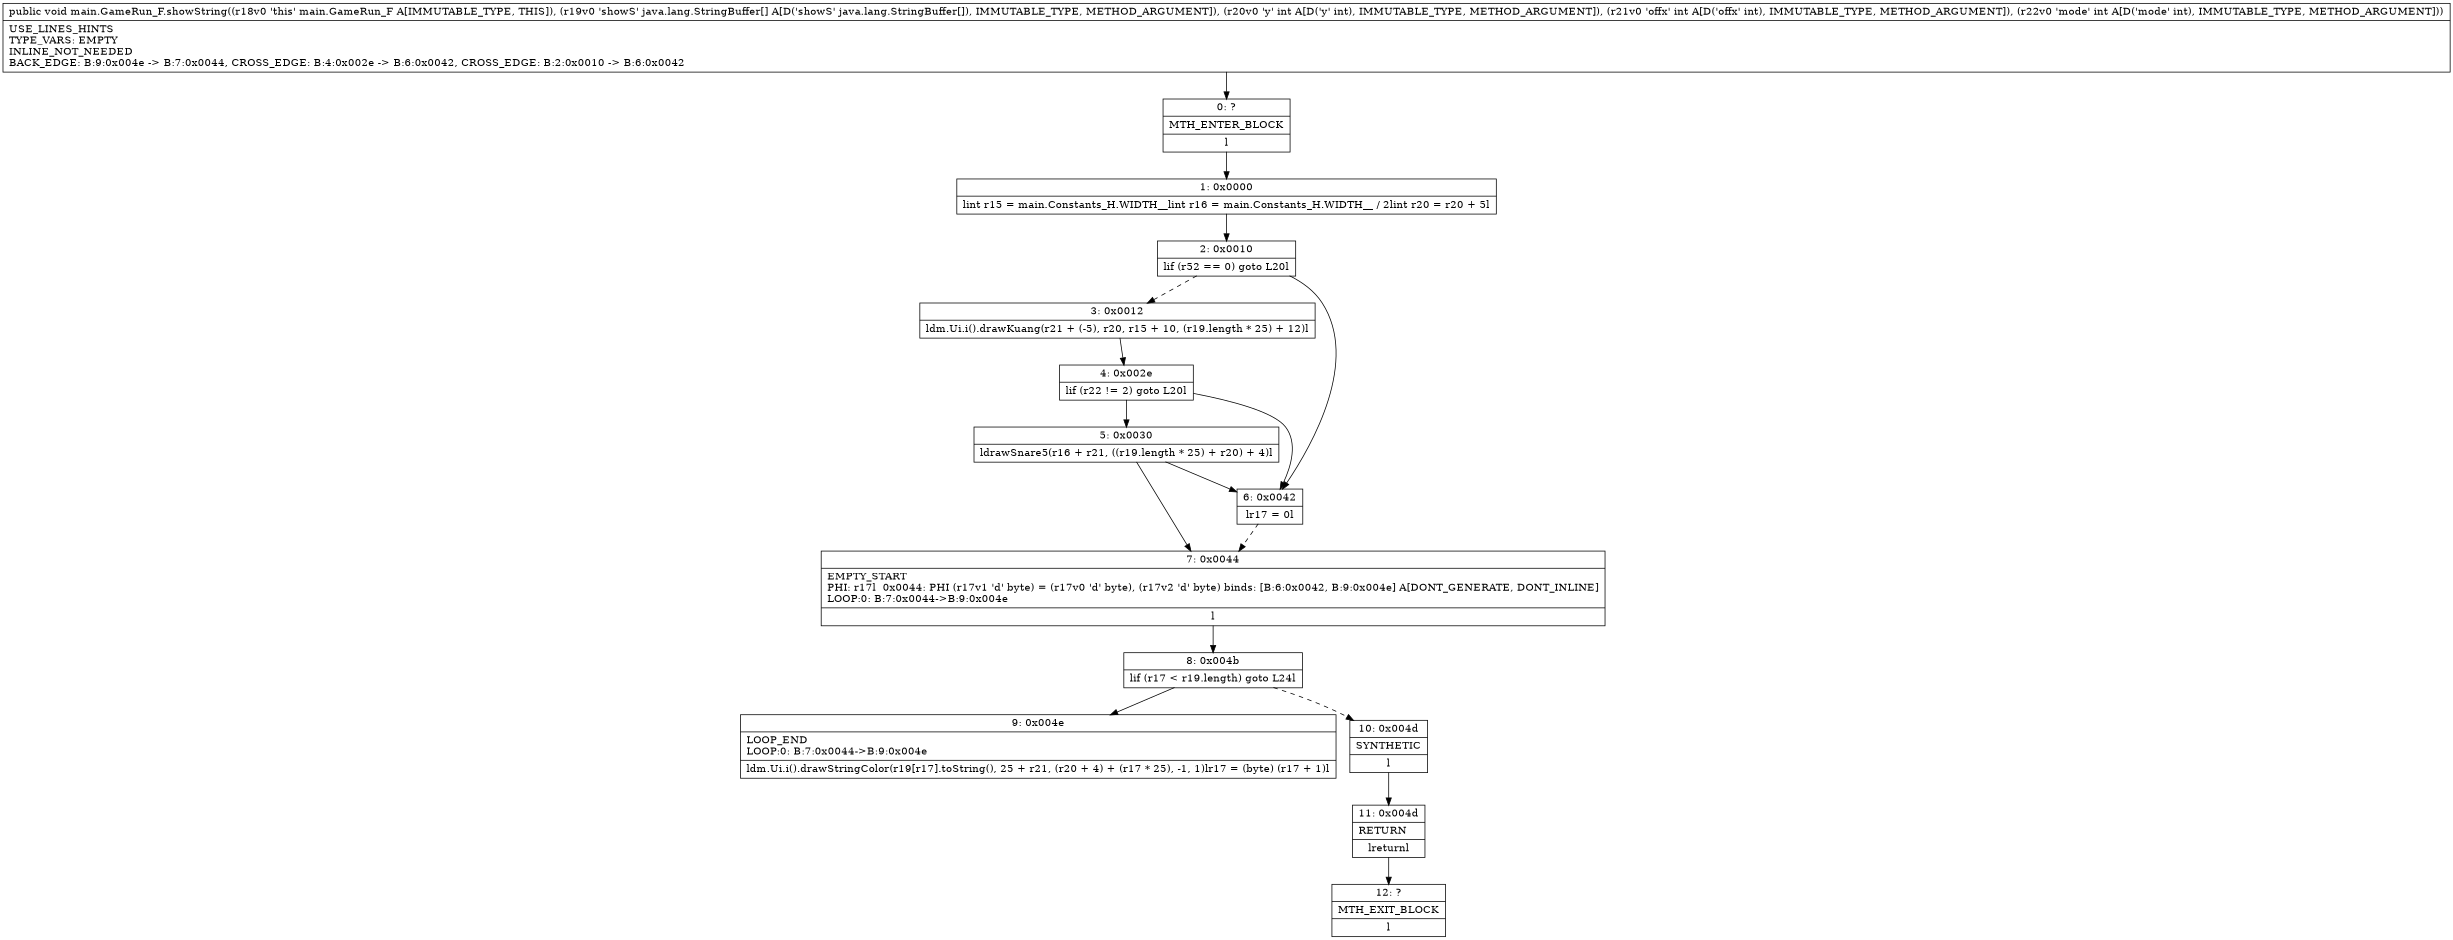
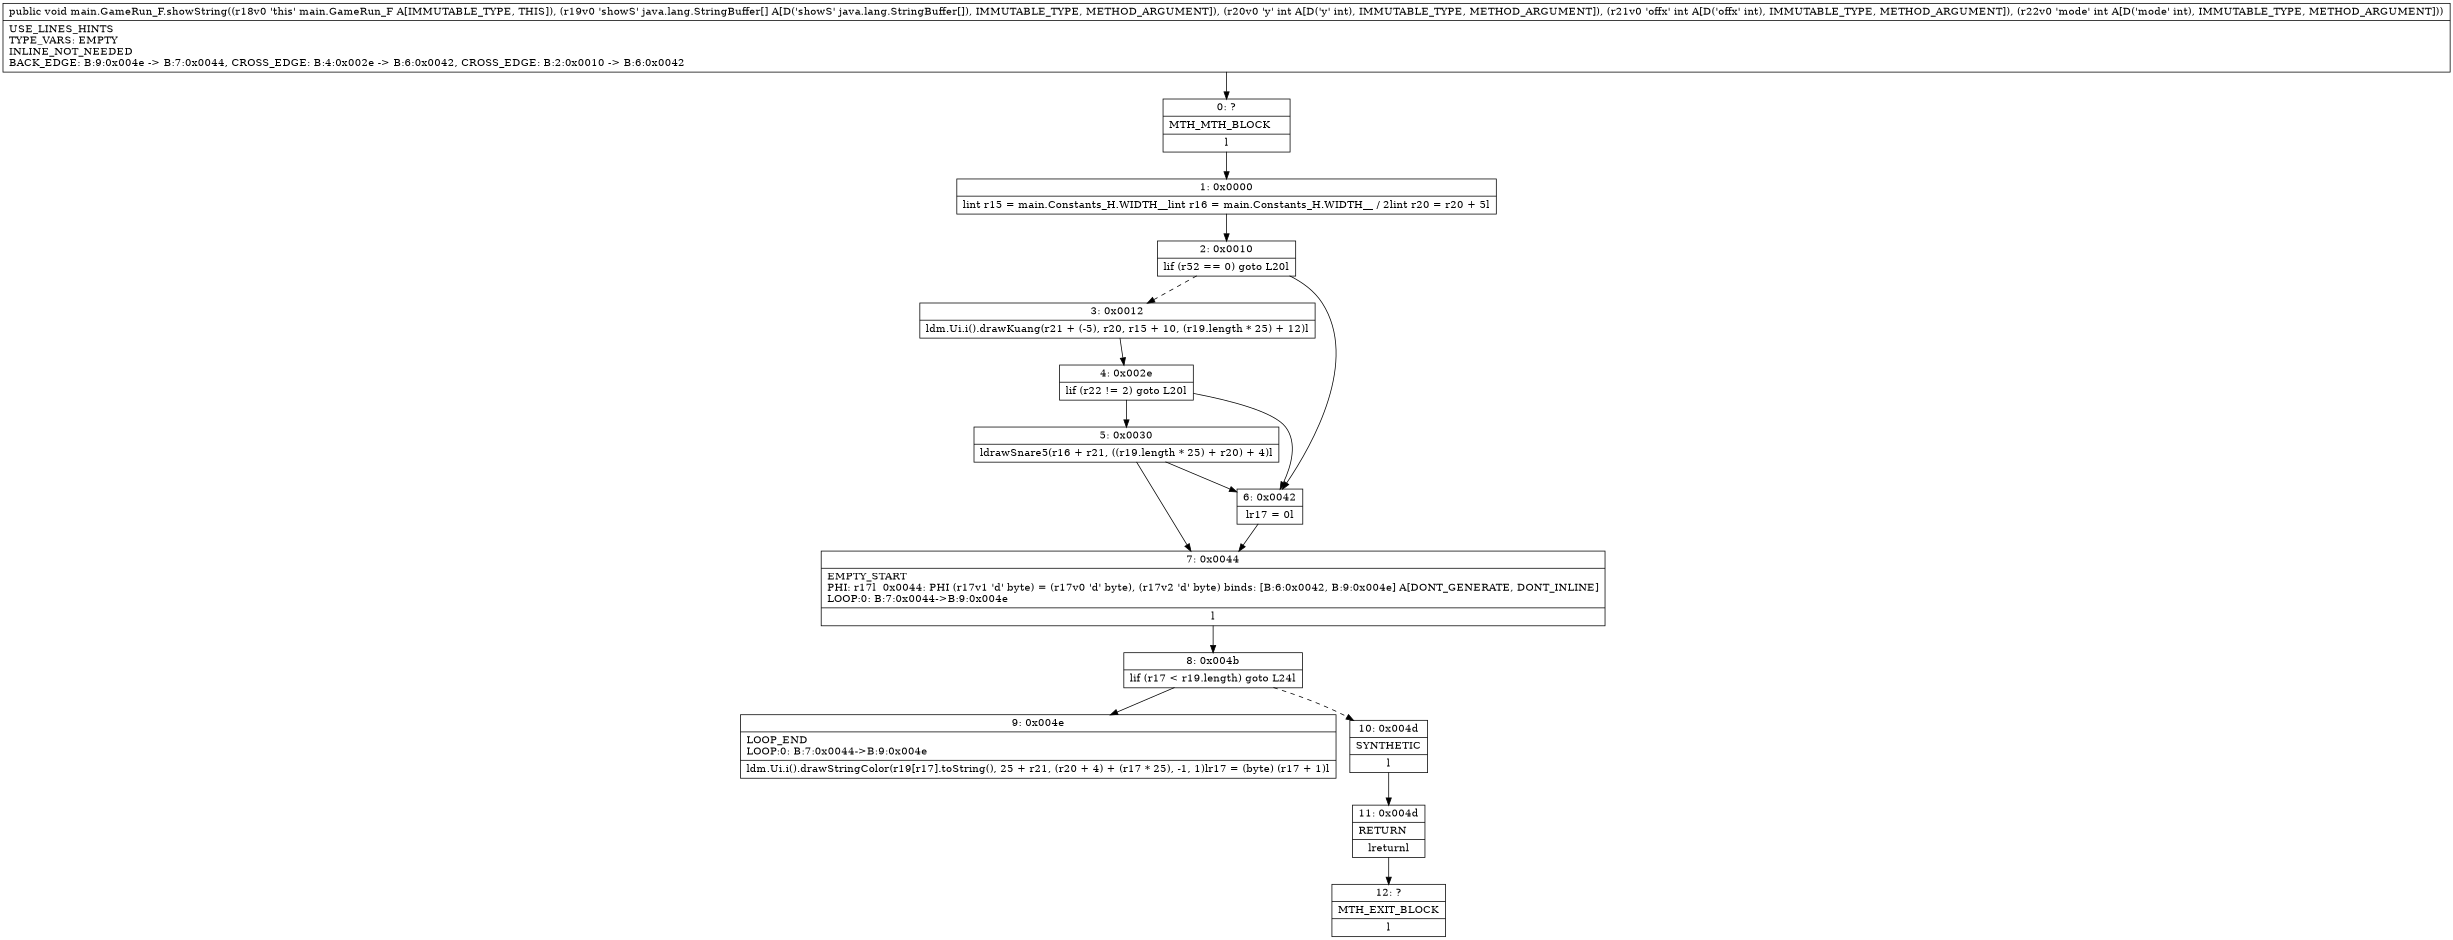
  digraph {
    node [shape=record]
-   n1 [label="{0\:\ ?|MTH_ENTER_BLOCK\l|l}"]
+   n1 [label="{0\:\ ?|MTH_MTH_BLOCK\l|l}"]
    n2 [label="{1\:\ 0x0000|lint r15 = main.Constants_H.WIDTH__lint r16 = main.Constants_H.WIDTH__ \/ 2lint r20 = r20 + 5l}"]
    n3 [label="{2\:\ 0x0010|lif (r52 == 0) goto L20l}"]
    n4 [label="{3\:\ 0x0012|ldm.Ui.i().drawKuang(r21 + (\-5), r20, r15 + 10, (r19.length * 25) + 12)l}"]
    n5 [label="{6\:\ 0x0042|lr17 = 0l}"]
    n6 [label="{4\:\ 0x002e|lif (r22 != 2) goto L20l}"]
    n7 [label="{7\:\ 0x0044|EMPTY_START\lPHI: r17l  0x0044: PHI (r17v1 'd' byte) = (r17v0 'd' byte), (r17v2 'd' byte) binds: [B:6:0x0042, B:9:0x004e] A[DONT_GENERATE, DONT_INLINE]\lLOOP:0: B:7:0x0044\-\>B:9:0x004e\l|l}"]
    n8 [label="{5\:\ 0x0030|ldrawSnare5(r16 + r21, ((r19.length * 25) + r20) + 4)l}"]
    n9 [label="{8\:\ 0x004b|lif (r17 \< r19.length) goto L24l}"]
    n10 [label="{9\:\ 0x004e|LOOP_END\lLOOP:0: B:7:0x0044\-\>B:9:0x004e\l|ldm.Ui.i().drawStringColor(r19[r17].toString(), 25 + r21, (r20 + 4) + (r17 * 25), \-1, 1)lr17 = (byte) (r17 + 1)l}"]
    n11 [label="{10\:\ 0x004d|SYNTHETIC\l|l}"]
    n12 [label="{11\:\ 0x004d|RETURN\l|lreturnl}"]
    n13 [label="{12\:\ ?|MTH_EXIT_BLOCK\l|l}"]
    n14 [label="{public void main.GameRun_F.showString((r18v0 'this' main.GameRun_F A[IMMUTABLE_TYPE, THIS]), (r19v0 'showS' java.lang.StringBuffer[] A[D('showS' java.lang.StringBuffer[]), IMMUTABLE_TYPE, METHOD_ARGUMENT]), (r20v0 'y' int A[D('y' int), IMMUTABLE_TYPE, METHOD_ARGUMENT]), (r21v0 'offx' int A[D('offx' int), IMMUTABLE_TYPE, METHOD_ARGUMENT]), (r22v0 'mode' int A[D('mode' int), IMMUTABLE_TYPE, METHOD_ARGUMENT]))  | USE_LINES_HINTS\lTYPE_VARS: EMPTY\lINLINE_NOT_NEEDED\lBACK_EDGE: B:9:0x004e \-\> B:7:0x0044, CROSS_EDGE: B:4:0x002e \-\> B:6:0x0042, CROSS_EDGE: B:2:0x0010 \-\> B:6:0x0042\l}"]
    n1 -> n2
    n2 -> n3
    n3 -> n4 [style=dashed]
    n3 -> n5
    n4 -> n6
-   n5 -> n7 [style=dashed]
+   n5 -> n7
    n6 -> n5
    n6 -> n8 [style=solid]
    n7 -> n9
    n8 -> n5
    n8 -> n7
    n9 -> n10
    n9 -> n11 [style=dashed]
    n11 -> n12
    n12 -> n13
    n14 -> n1
  }
